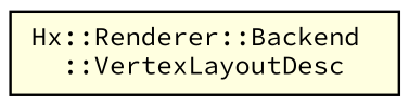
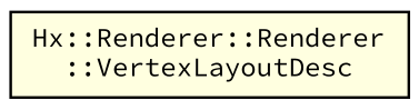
  digraph {
    rankdir=TB
    fontname="Source Code Pro"
-   n1 [color=black fillcolor=lightyellow fontname="Source Code Pro" fontsize=10 height=0.2 label="Hx::Renderer::Backend\l::VertexLayoutDesc" shape=record style=filled width=0.4]
+   n1 [color=black fillcolor=lightyellow fontname="Source Code Pro" fontsize=10 height=0.2 label="Hx::Renderer::Renderer\l::VertexLayoutDesc" shape=record style=filled width=0.4]
  }
